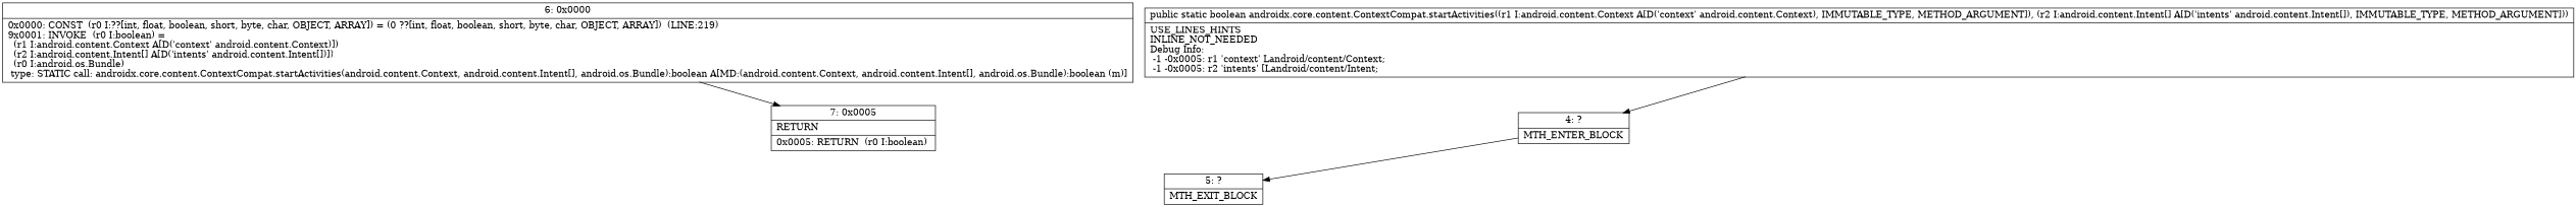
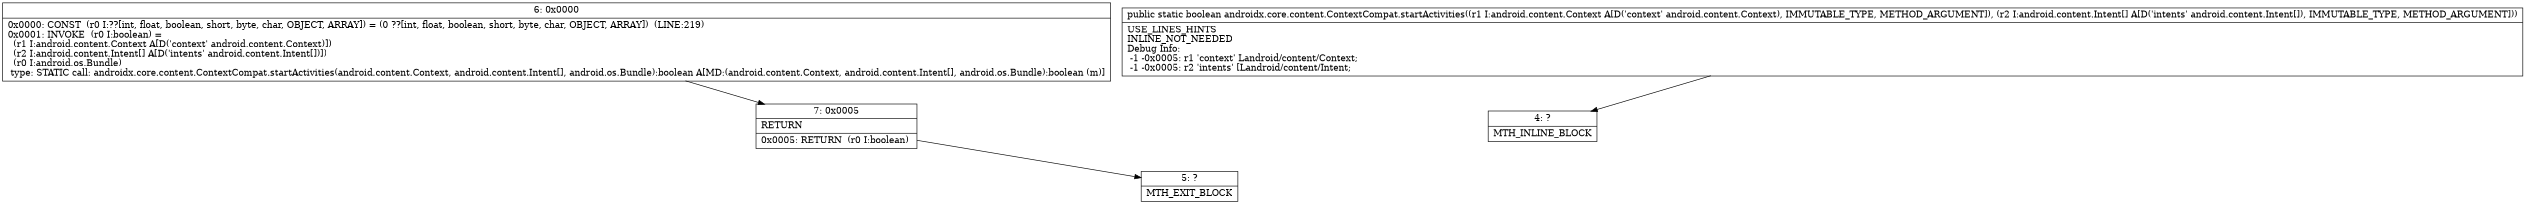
  digraph {
    node [shape=record]
-   n1 [label="{4\:\ ?|MTH_ENTER_BLOCK\l}"]
-   n2 [label="{6\:\ 0x0000|0x0000: CONST  (r0 I:??[int, float, boolean, short, byte, char, OBJECT, ARRAY]) = (0 ??[int, float, boolean, short, byte, char, OBJECT, ARRAY])  (LINE:219)\l9x0001: INVOKE  (r0 I:boolean) = \l  (r1 I:android.content.Context A[D('context' android.content.Context)])\l  (r2 I:android.content.Intent[] A[D('intents' android.content.Intent[])])\l  (r0 I:android.os.Bundle)\l type: STATIC call: androidx.core.content.ContextCompat.startActivities(android.content.Context, android.content.Intent[], android.os.Bundle):boolean A[MD:(android.content.Context, android.content.Intent[], android.os.Bundle):boolean (m)]\l}"]
+   n1 [label="{4\:\ ?|MTH_INLINE_BLOCK\l}"]
+   n2 [label="{6\:\ 0x0000|0x0000: CONST  (r0 I:??[int, float, boolean, short, byte, char, OBJECT, ARRAY]) = (0 ??[int, float, boolean, short, byte, char, OBJECT, ARRAY])  (LINE:219)\l0x0001: INVOKE  (r0 I:boolean) = \l  (r1 I:android.content.Context A[D('context' android.content.Context)])\l  (r2 I:android.content.Intent[] A[D('intents' android.content.Intent[])])\l  (r0 I:android.os.Bundle)\l type: STATIC call: androidx.core.content.ContextCompat.startActivities(android.content.Context, android.content.Intent[], android.os.Bundle):boolean A[MD:(android.content.Context, android.content.Intent[], android.os.Bundle):boolean (m)]\l}"]
    n3 [label="{7\:\ 0x0005|RETURN\l|0x0005: RETURN  (r0 I:boolean) \l}"]
    n4 [label="{5\:\ ?|MTH_EXIT_BLOCK\l}"]
    n5 [label="{public static boolean androidx.core.content.ContextCompat.startActivities((r1 I:android.content.Context A[D('context' android.content.Context), IMMUTABLE_TYPE, METHOD_ARGUMENT]), (r2 I:android.content.Intent[] A[D('intents' android.content.Intent[]), IMMUTABLE_TYPE, METHOD_ARGUMENT]))  | USE_LINES_HINTS\lINLINE_NOT_NEEDED\lDebug Info:\l  \-1 \-0x0005: r1 'context' Landroid\/content\/Context;\l  \-1 \-0x0005: r2 'intents' [Landroid\/content\/Intent;\l}"]
    n2 -> n3
-   n1 -> n4
+   n3 -> n4
    n5 -> n1
  }
